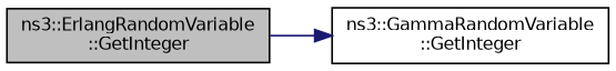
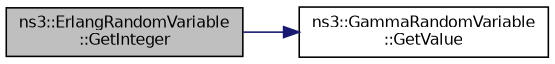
  digraph {
    rankdir=LR
    node [color=black fontname=Helvetica fontsize=10 shape=record style=filled]
    n1 [fillcolor=grey75 fontcolor=black height=0.2 label="ns3::ErlangRandomVariable\l::GetInteger" width=0.4]
-   n2 [fillcolor=white height=0.2 label="ns3::GammaRandomVariable\l::GetInteger" width=0.4]
+   n2 [fillcolor=white height=0.2 label="ns3::GammaRandomVariable\l::GetValue" width=0.4]
    n1 -> n2 [color=midnightblue fontname=Helvetica fontsize=10 labelfontname=Helvetica labelfontsize=10 style=solid]
  }
